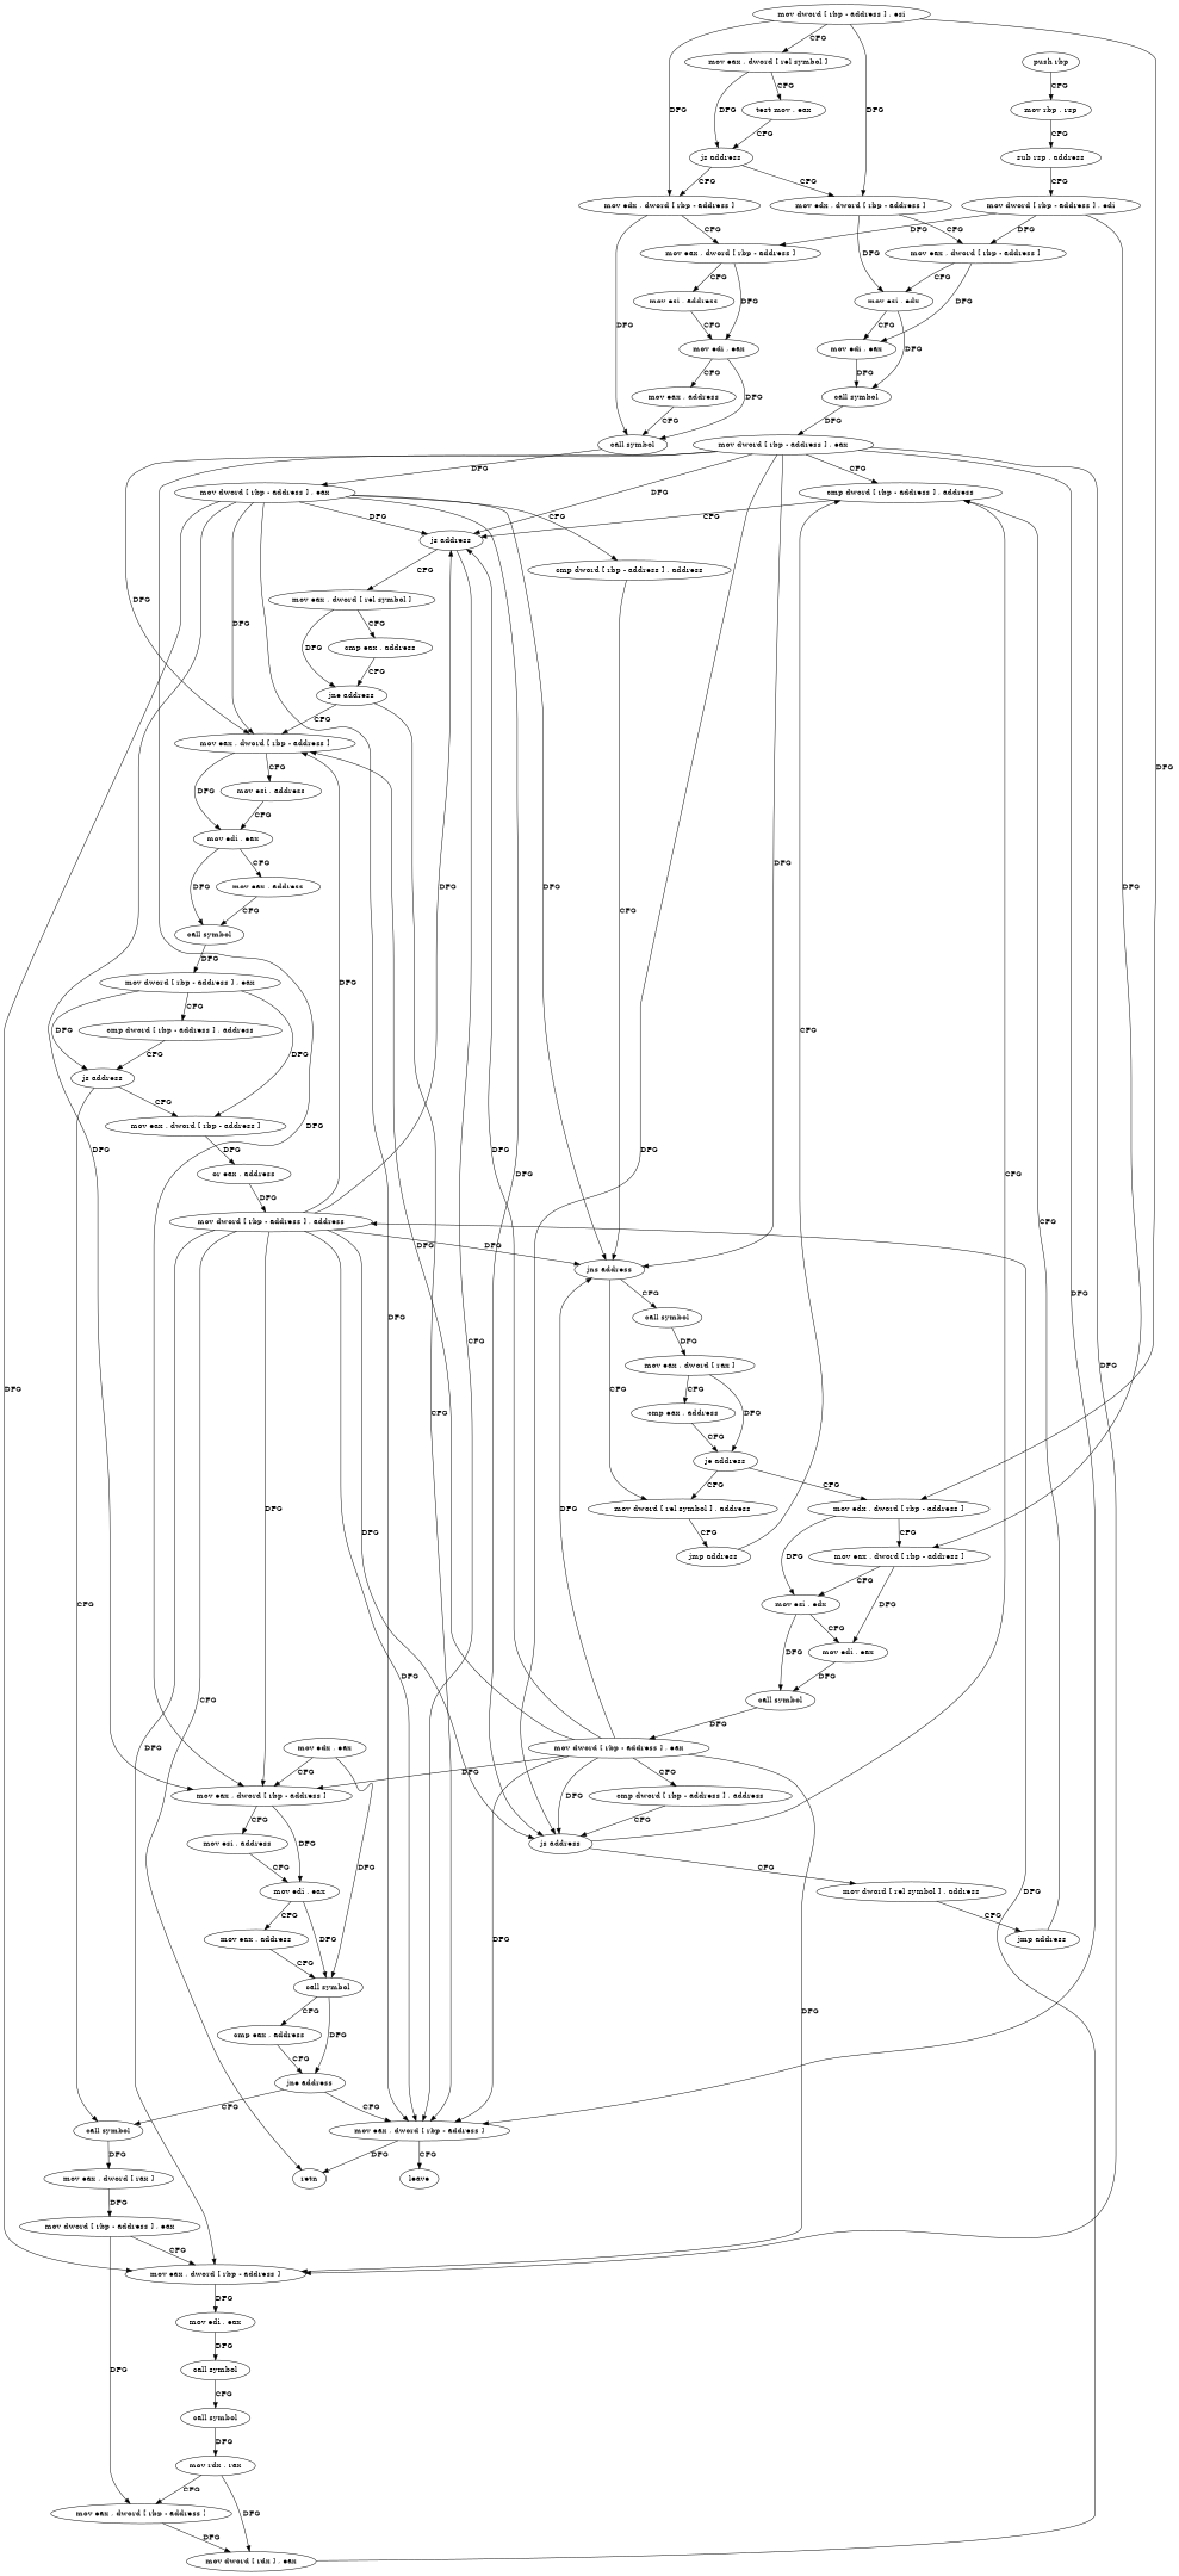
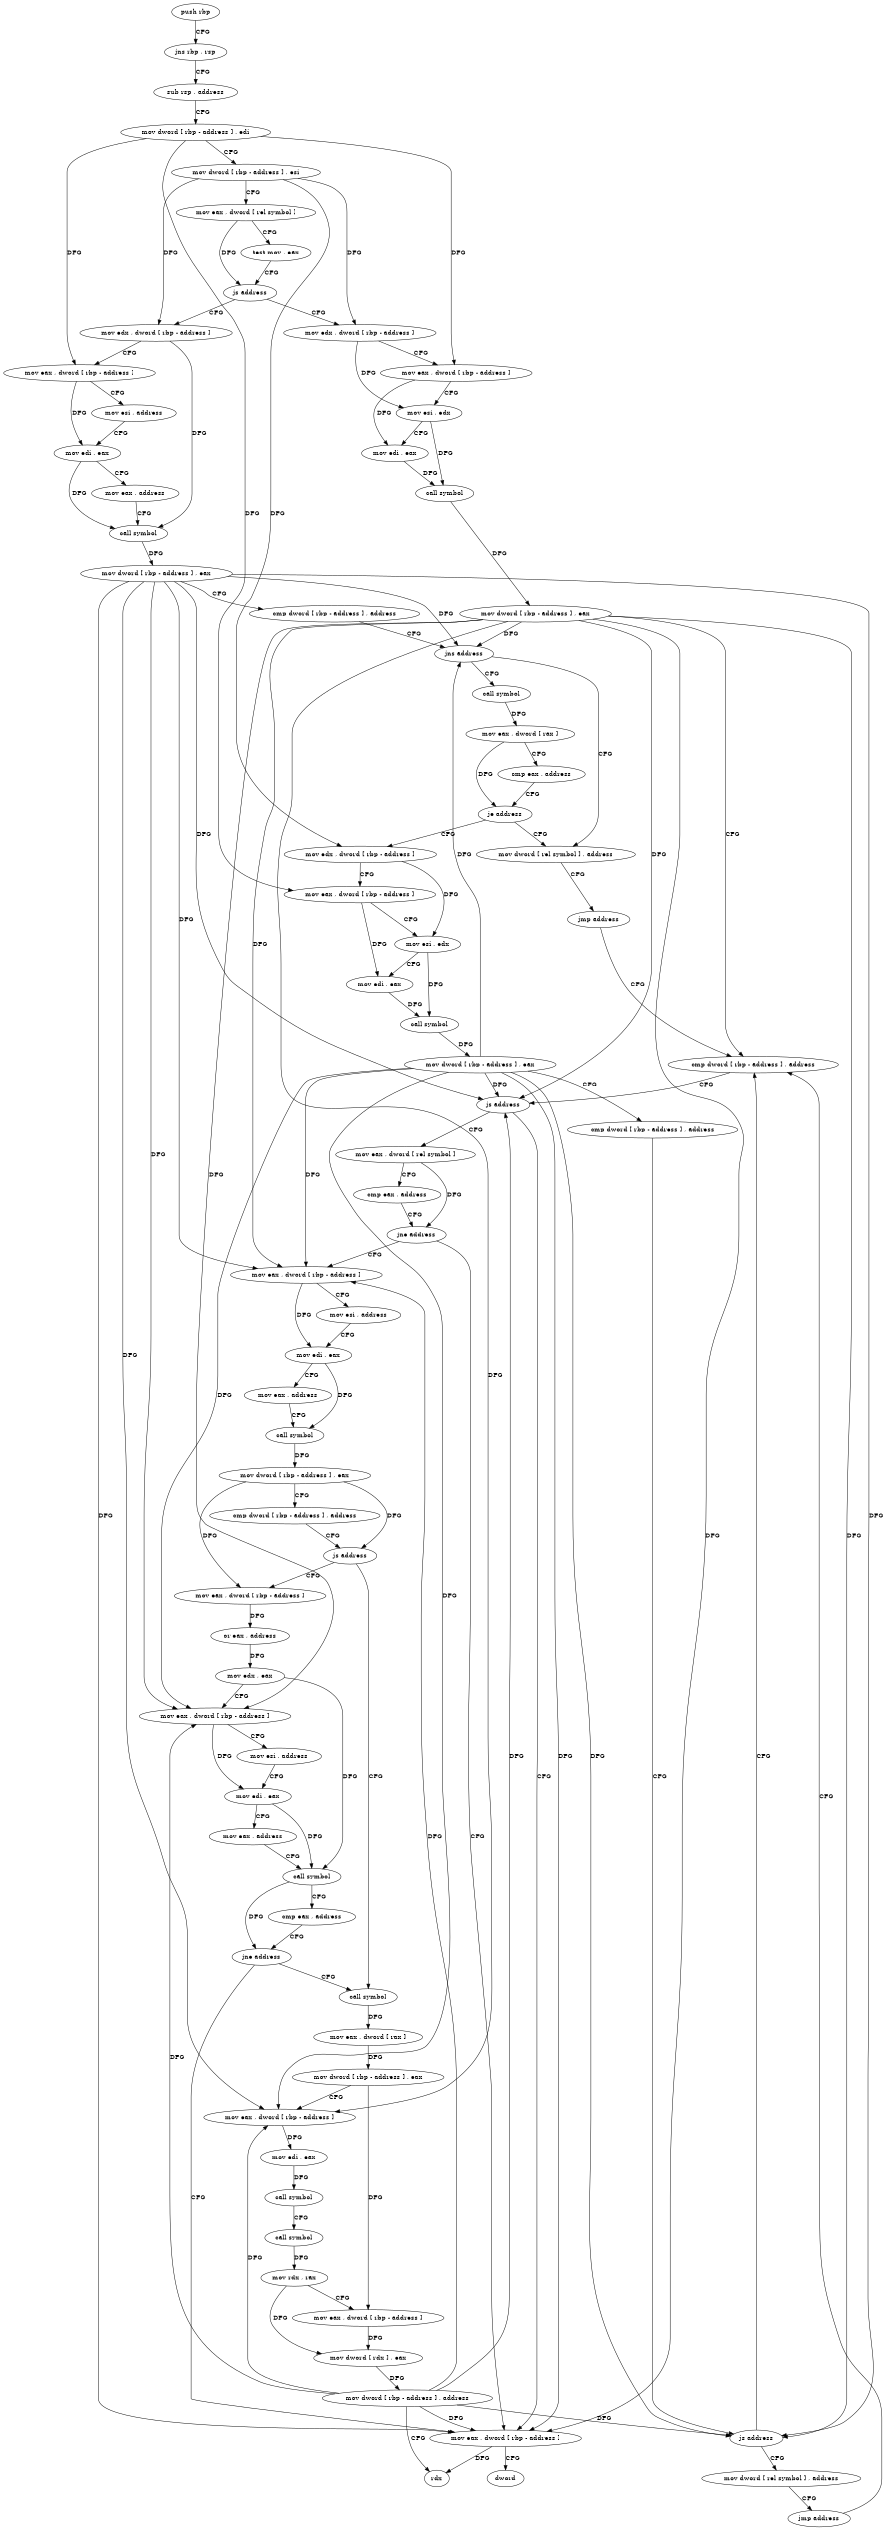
  digraph {
    n1 [label="push rbp"]
-   n2 [label="mov rbp , rsp"]
+   n2 [label="jns rbp , rsp"]
    n3 [label="sub rsp , address"]
    n4 [label="mov dword [ rbp - address ] , edi"]
    n5 [label="mov dword [ rbp - address ] , esi"]
    n6 [label="mov eax , dword [ rbp - address ]"]
    n7 [label="mov eax , dword [ rbp - address ]"]
    n8 [label="mov eax , dword [ rbp - address ]"]
    n9 [label="mov eax , dword [ rel symbol ]"]
    n10 [label="mov edx , dword [ rbp - address ]"]
    n11 [label="mov edx , dword [ rbp - address ]"]
    n12 [label="mov edx , dword [ rbp - address ]"]
    n13 [label="mov esi , edx"]
    n14 [label="mov edi , eax"]
    n15 [label="mov esi , address"]
    n16 [label="mov edi , eax"]
    n17 [label="mov esi , edx"]
    n18 [label="mov edi , eax"]
    n19 [label="test mov , eax"]
    n20 [label="js address"]
    n21 [label="call symbol"]
    n22 [label="call symbol"]
    n23 [label="mov dword [ rbp - address ] , eax"]
    n24 [label="mov dword [ rbp - address ] , eax"]
    n25 [label="cmp dword [ rbp - address ] , address"]
    n26 [label="jns address"]
    n27 [label="mov eax , dword [ rbp - address ]"]
    n28 [label="mov eax , dword [ rbp - address ]"]
    n29 [label="js address"]
    n30 [label="js address"]
    n31 [label="mov eax , dword [ rbp - address ]"]
    n32 [label="mov eax , dword [ rbp - address ]"]
    n33 [label="mov dword [ rel symbol ] , address"]
    n34 [label="call symbol"]
-   n35 [label=leave]
-   n36 [label=retn]
+   n35 [label=dword]
+   n36 [label=rdx]
    n37 [label="mov esi , address"]
    n38 [label="mov edi , eax"]
    n39 [label="mov eax , dword [ rel symbol ]"]
    n40 [label="mov dword [ rel symbol ] , address"]
    n41 [label="mov edi , eax"]
    n42 [label="mov esi , address"]
    n43 [label="mov edi , eax"]
    n44 [label="mov eax , address"]
    n45 [label="cmp dword [ rbp - address ] , address"]
    n46 [label="jmp address"]
    n47 [label="mov eax , dword [ rax ]"]
    n48 [label="cmp eax , address"]
    n49 [label="je address"]
    n50 [label="cmp eax , address"]
    n51 [label="jne address"]
    n52 [label="mov eax , address"]
    n53 [label="call symbol"]
    n54 [label="call symbol"]
    n55 [label="mov dword [ rbp - address ] , eax"]
    n56 [label="cmp dword [ rbp - address ] , address"]
    n57 [label="js address"]
    n58 [label="mov eax , dword [ rbp - address ]"]
    n59 [label="call symbol"]
    n60 [label="or eax , address"]
    n61 [label="mov eax , dword [ rax ]"]
    n62 [label="mov dword [ rbp - address ] , eax"]
    n63 [label="mov edx , eax"]
    n64 [label="mov dword [ rbp - address ] , eax"]
    n65 [label="cmp dword [ rbp - address ] , address"]
    n66 [label="jmp address"]
    n67 [label="mov eax , dword [ rbp - address ]"]
    n68 [label="mov dword [ rdx ] , eax"]
    n69 [label="call symbol"]
    n70 [label="call symbol"]
    n71 [label="mov rdx , rax"]
    n72 [label="mov dword [ rbp - address ] , address"]
    n73 [label="call symbol"]
    n74 [label="cmp eax , address"]
    n75 [label="jne address"]
    n76 [label="mov eax , address"]
    n1 -> n2 [label=CFG]
    n2 -> n3 [label=CFG]
    n3 -> n4 [label=CFG]
+   n4 -> n5 [label=CFG]
    n4 -> n6 [label=DFG]
    n4 -> n7 [label=DFG]
    n4 -> n8 [label=DFG]
    n5 -> n9 [label=CFG]
    n5 -> n10 [label=DFG]
    n5 -> n11 [label=DFG]
    n5 -> n12 [label=DFG]
    n6 -> n13 [label=CFG]
    n6 -> n14 [label=DFG]
    n7 -> n15 [label=CFG]
    n7 -> n16 [label=DFG]
    n8 -> n17 [label=CFG]
    n8 -> n18 [label=DFG]
    n9 -> n19 [label=CFG]
    n9 -> n20 [label=DFG]
    n10 -> n6 [label=CFG]
    n10 -> n13 [label=DFG]
    n11 -> n7 [label=CFG]
    n11 -> n21 [label=DFG]
    n12 -> n8 [label=CFG]
    n12 -> n17 [label=DFG]
    n13 -> n14 [label=CFG]
    n13 -> n22 [label=DFG]
    n14 -> n22 [label=DFG]
    n15 -> n16 [label=CFG]
    n16 -> n21 [label=DFG]
    n16 -> n44 [label=CFG]
    n17 -> n18 [label=CFG]
    n17 -> n54 [label=DFG]
    n18 -> n54 [label=DFG]
    n19 -> n20 [label=CFG]
    n20 -> n10 [label=CFG]
    n20 -> n11 [label=CFG]
    n21 -> n23 [label=DFG]
    n22 -> n24 [label=DFG]
    n23 -> n26 [label=DFG]
    n23 -> n27 [label=DFG]
    n23 -> n28 [label=DFG]
    n23 -> n29 [label=DFG]
    n23 -> n30 [label=DFG]
    n23 -> n31 [label=DFG]
    n23 -> n32 [label=DFG]
    n23 -> n45 [label=CFG]
    n24 -> n25 [label=CFG]
    n24 -> n26 [label=DFG]
    n24 -> n27 [label=DFG]
    n24 -> n28 [label=DFG]
    n24 -> n29 [label=DFG]
    n24 -> n30 [label=DFG]
    n24 -> n31 [label=DFG]
    n24 -> n32 [label=DFG]
    n25 -> n29 [label=CFG]
    n26 -> n33 [label=CFG]
    n26 -> n34 [label=CFG]
    n27 -> n35 [label=CFG]
    n27 -> n36 [label=DFG]
    n28 -> n37 [label=CFG]
    n28 -> n38 [label=DFG]
    n29 -> n27 [label=CFG]
    n29 -> n39 [label=CFG]
    n30 -> n25 [label=CFG]
    n30 -> n40 [label=CFG]
    n31 -> n41 [label=DFG]
    n32 -> n42 [label=CFG]
    n32 -> n43 [label=DFG]
    n33 -> n46 [label=CFG]
    n34 -> n47 [label=DFG]
    n37 -> n38 [label=CFG]
    n38 -> n52 [label=CFG]
    n38 -> n53 [label=DFG]
    n39 -> n50 [label=CFG]
    n39 -> n51 [label=DFG]
    n40 -> n66 [label=CFG]
    n41 -> n69 [label=DFG]
    n42 -> n43 [label=CFG]
    n43 -> n73 [label=DFG]
    n43 -> n76 [label=CFG]
    n44 -> n21 [label=CFG]
    n45 -> n26 [label=CFG]
    n46 -> n25 [label=CFG]
    n47 -> n48 [label=CFG]
    n47 -> n49 [label=DFG]
    n48 -> n49 [label=CFG]
    n49 -> n12 [label=CFG]
    n49 -> n33 [label=CFG]
    n50 -> n51 [label=CFG]
    n51 -> n27 [label=CFG]
    n51 -> n28 [label=CFG]
    n52 -> n53 [label=CFG]
    n53 -> n55 [label=DFG]
    n54 -> n64 [label=DFG]
    n55 -> n56 [label=CFG]
    n55 -> n57 [label=DFG]
    n55 -> n58 [label=DFG]
    n56 -> n57 [label=CFG]
    n57 -> n58 [label=CFG]
    n57 -> n59 [label=CFG]
    n58 -> n60 [label=DFG]
    n59 -> n61 [label=DFG]
-   n60 -> n72 [label=DFG]
+   n60 -> n63 [label=DFG]
    n61 -> n62 [label=DFG]
    n62 -> n31 [label=CFG]
    n62 -> n67 [label=DFG]
    n63 -> n32 [label=CFG]
    n63 -> n73 [label=DFG]
    n64 -> n26 [label=DFG]
    n64 -> n27 [label=DFG]
    n64 -> n28 [label=DFG]
    n64 -> n29 [label=DFG]
    n64 -> n30 [label=DFG]
    n64 -> n31 [label=DFG]
    n64 -> n32 [label=DFG]
    n64 -> n65 [label=CFG]
    n65 -> n30 [label=CFG]
    n66 -> n25 [label=CFG]
    n67 -> n68 [label=DFG]
    n68 -> n72 [label=DFG]
    n69 -> n70 [label=CFG]
    n70 -> n71 [label=DFG]
    n71 -> n67 [label=CFG]
    n71 -> n68 [label=DFG]
-   n72 -> n26 [label=DFG]
    n72 -> n27 [label=DFG]
    n72 -> n28 [label=DFG]
    n72 -> n29 [label=DFG]
    n72 -> n30 [label=DFG]
    n72 -> n31 [label=DFG]
    n72 -> n32 [label=DFG]
    n72 -> n36 [label=CFG]
    n73 -> n74 [label=CFG]
    n73 -> n75 [label=DFG]
    n74 -> n75 [label=CFG]
    n75 -> n27 [label=CFG]
    n75 -> n59 [label=CFG]
    n76 -> n73 [label=CFG]
  }
